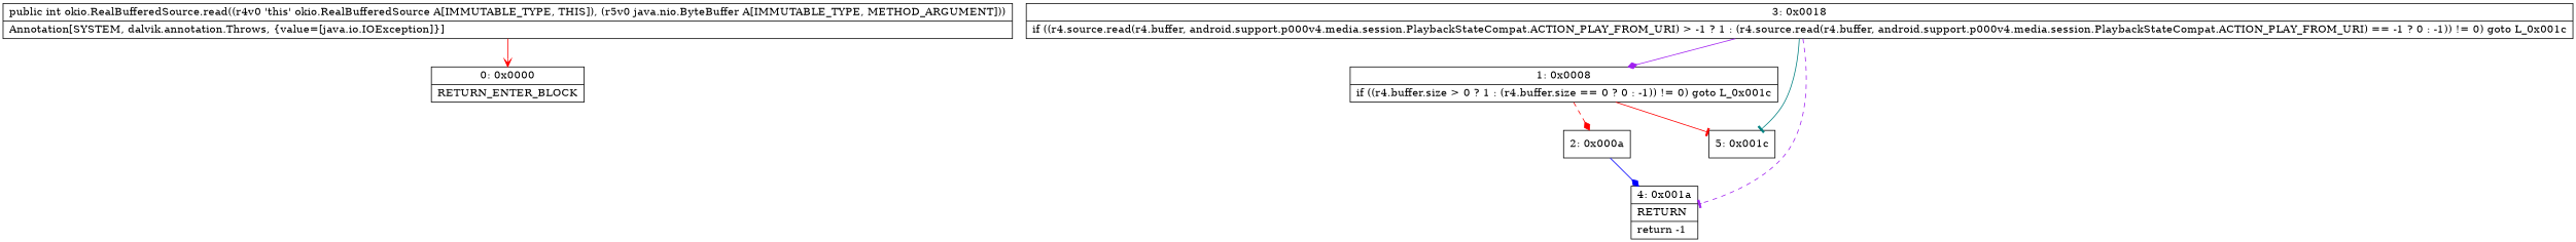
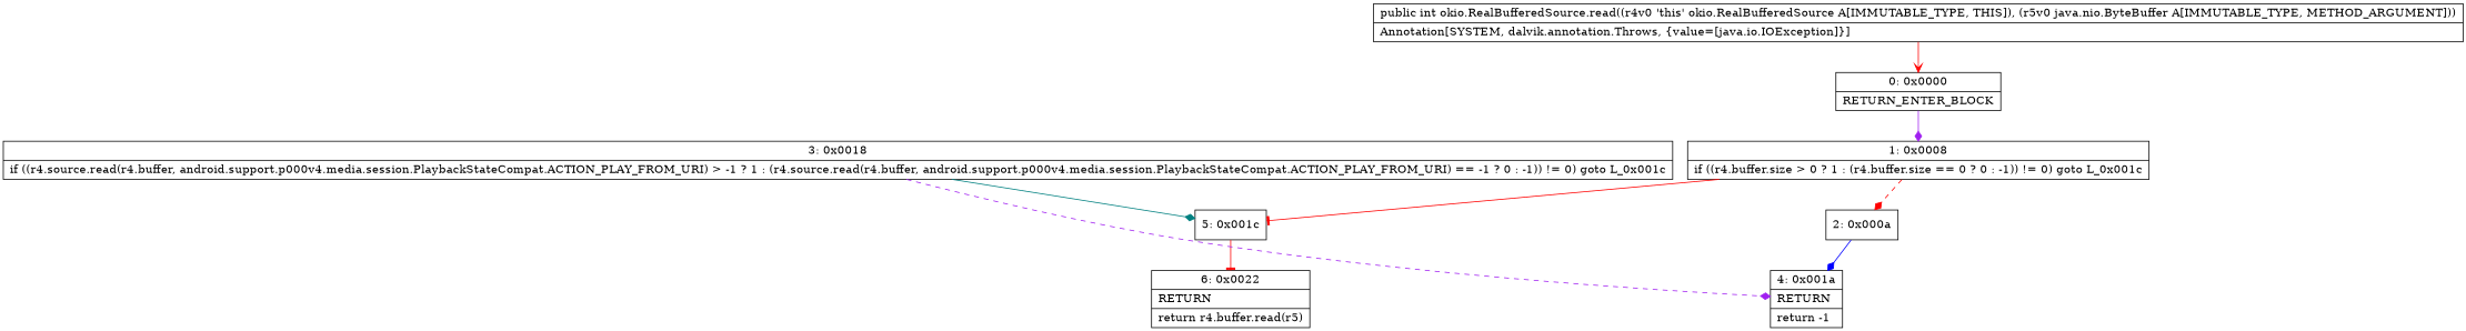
  digraph {
    node [shape=record]
    edge [arrowhead=tee color=red]
    n1 [label="{0\:\ 0x0000|RETURN_ENTER_BLOCK\l}"]
    n2 [label="{1\:\ 0x0008|if ((r4.buffer.size \> 0 ? 1 : (r4.buffer.size == 0 ? 0 : \-1)) != 0) goto L_0x001c\l}"]
    n3 [label="{2\:\ 0x000a}"]
    n4 [label="{5\:\ 0x001c}"]
    n5 [label="{4\:\ 0x001a|RETURN\l|return \-1\l}"]
+   n6 [label="{6\:\ 0x0022|RETURN\l|return r4.buffer.read(r5)\l}"]
    n7 [label="{3\:\ 0x0018|if ((r4.source.read(r4.buffer, android.support.p000v4.media.session.PlaybackStateCompat.ACTION_PLAY_FROM_URI) \> \-1 ? 1 : (r4.source.read(r4.buffer, android.support.p000v4.media.session.PlaybackStateCompat.ACTION_PLAY_FROM_URI) == \-1 ? 0 : \-1)) != 0) goto L_0x001c\l}"]
    n8 [label="{public int okio.RealBufferedSource.read((r4v0 'this' okio.RealBufferedSource A[IMMUTABLE_TYPE, THIS]), (r5v0 java.nio.ByteBuffer A[IMMUTABLE_TYPE, METHOD_ARGUMENT]))  | Annotation[SYSTEM, dalvik.annotation.Throws, \{value=[java.io.IOException]\}]\l}"]
-   n7 -> n2 [arrowhead=diamond color=purple]
+   n1 -> n2 [arrowhead=diamond color=purple]
    n2 -> n3 [arrowhead=diamond style=dashed]
    n2 -> n4
    n3 -> n5 [arrowhead=diamond color=blue]
-   n7 -> n4 [color=teal]
-   n7 -> n5 [color=purple style=dashed]
+   n4 -> n6
+   n7 -> n4 [arrowhead=diamond color=teal]
+   n7 -> n5 [arrowhead=diamond color=purple style=dashed]
    n8 -> n1 [arrowhead=vee]
  }
